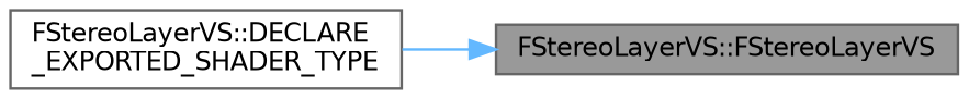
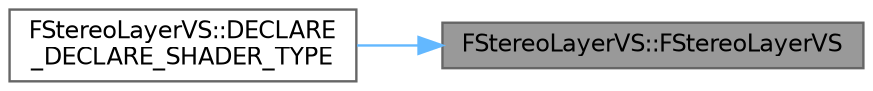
  digraph {
    rankdir=RL
    node [fontname=Helvetica fontsize=10 shape=box style=filled]
    n1 [color=gray40 fillcolor=grey60 fontcolor=black height=0.2 label="FStereoLayerVS::FStereoLayerVS" width=0.4]
-   n2 [color=grey40 fillcolor=white height=0.2 label="FStereoLayerVS::DECLARE\l_EXPORTED_SHADER_TYPE" width=0.4]
+   n2 [color=grey40 fillcolor=white height=0.2 label="FStereoLayerVS::DECLARE\l_DECLARE_SHADER_TYPE" width=0.4]
    n1 -> n2 [color=steelblue1 dir=back fontname=Helvetica fontsize=10 labelfontname=Helvetica labelfontsize=10 style=solid]
  }
